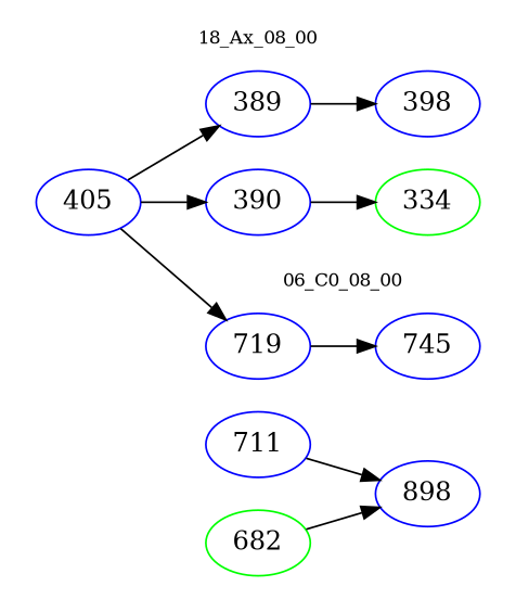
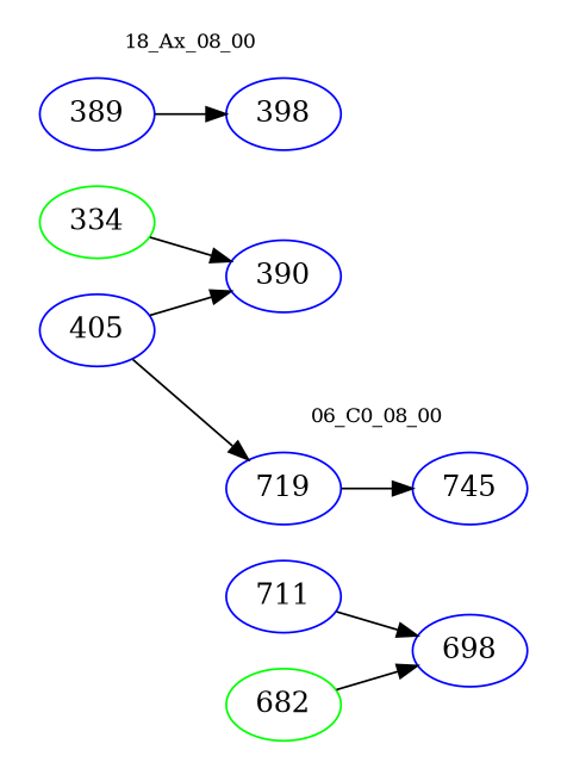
  digraph {
    rankdir=LR
    node [color=blue]
    edge [color=black]
    n1 [label=405]
    n2 [label=390]
    n3 [label=389]
    n4 [color=green label=334]
    n5 [label=398]
    n6 [label=711]
-   n7 [label=898]
+   n7 [label=698]
    n8 [label=719]
    n9 [color=green label=682]
    n10 [label=745]
    subgraph cluster_1 {
      color=white
      fontsize=10
      label="18_Ax_08_00"
      n1
      n2
      n3
      n4
      n5
    }
    subgraph cluster_2 {
      color=white
      fontsize=10
      label="06_C0_08_00"
      n6
      n7
      n8
      n9
      n10
    }
    n1 -> n2
-   n1 -> n3
    n1 -> n8
-   n2 -> n4
+   n4 -> n2
    n3 -> n5
    n6 -> n7
    n8 -> n10
    n9 -> n7
  }
